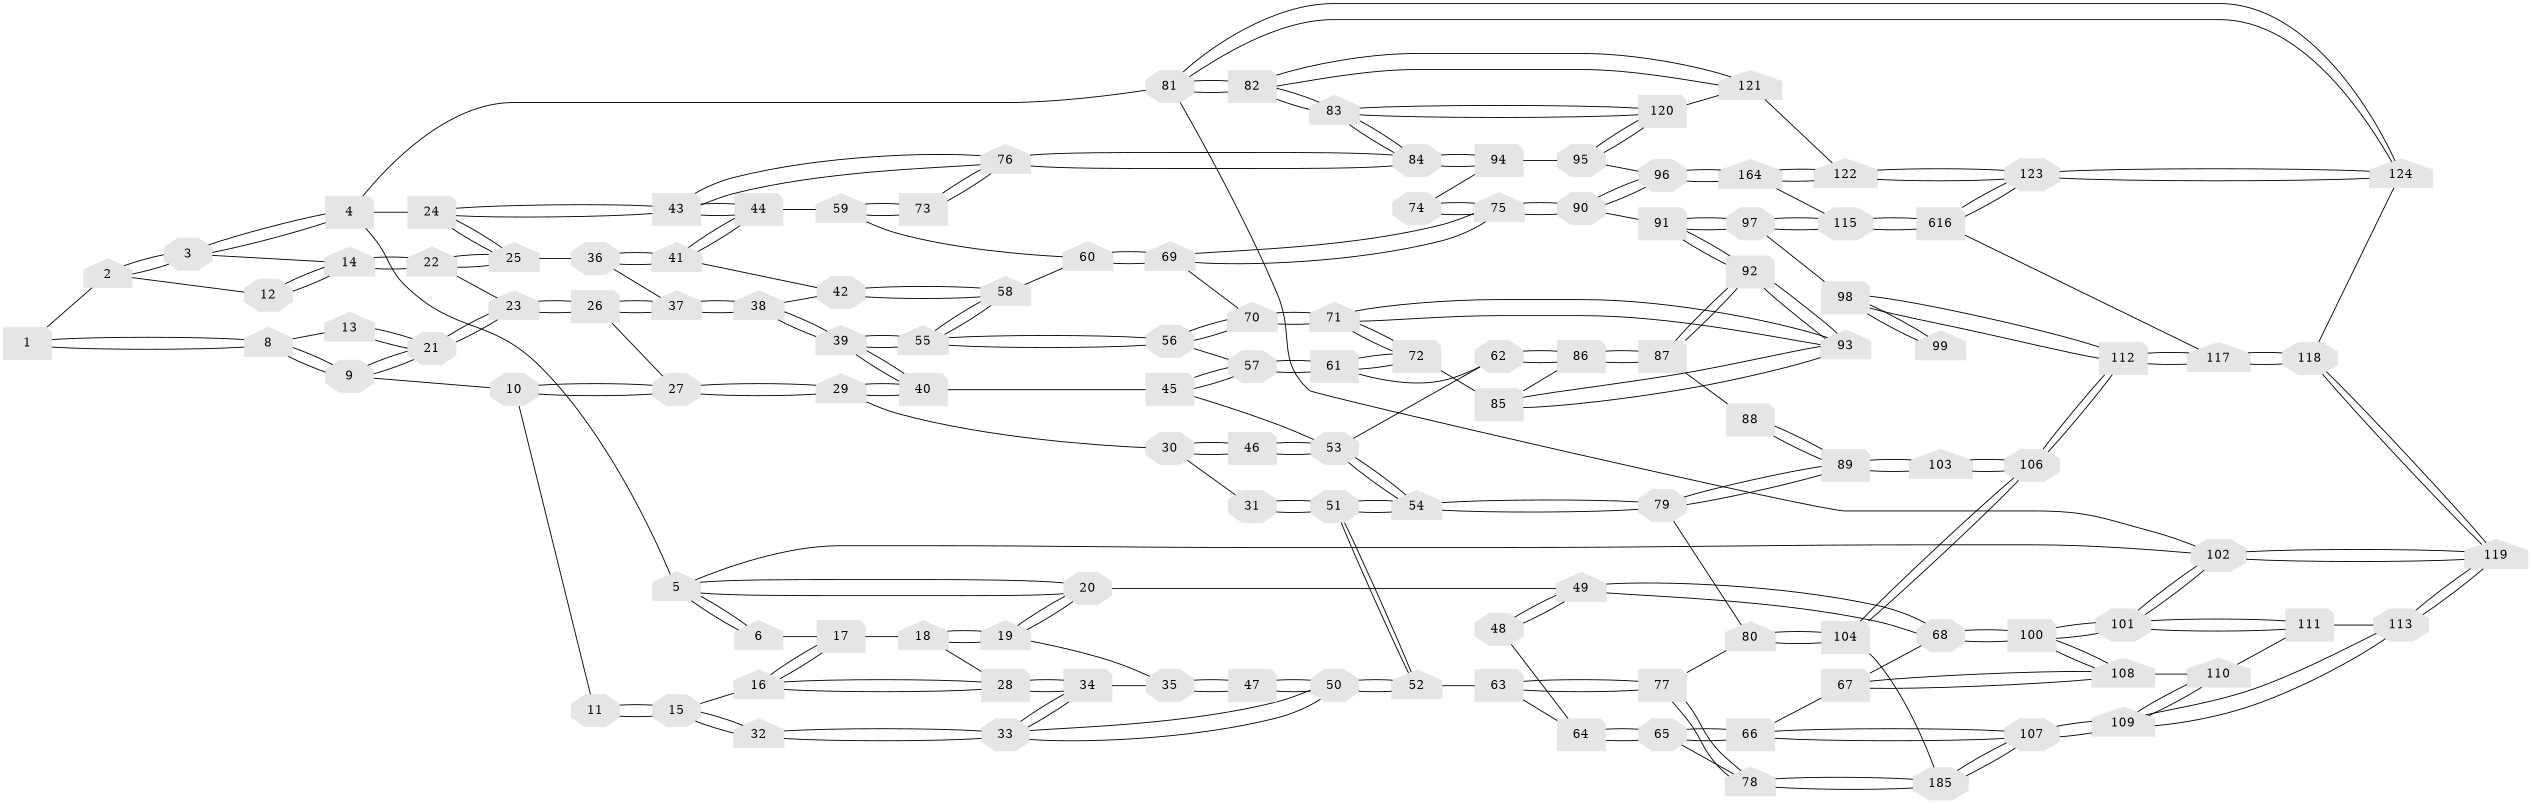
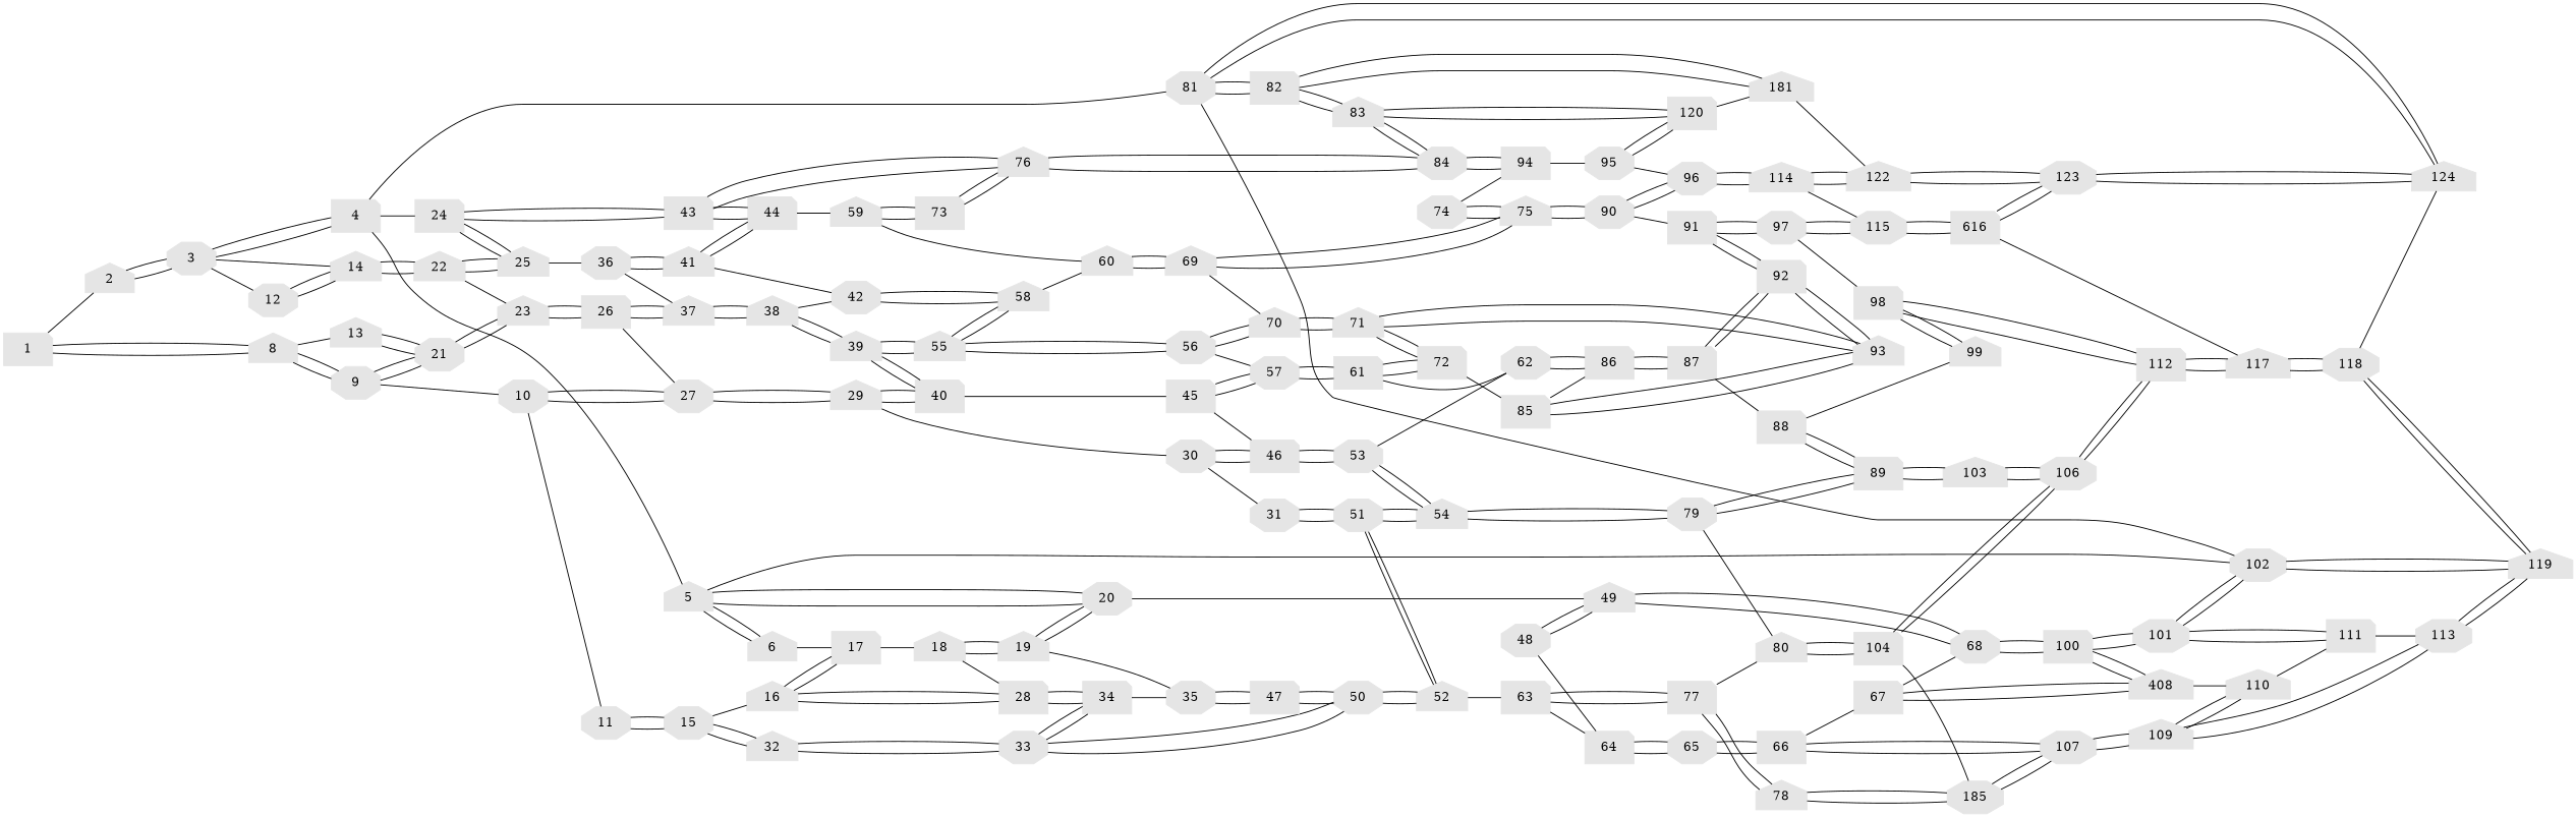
  graph {
    rankdir=LR
    node [color=gray90 shape=house style=filled]
    1 [shape=note]
    2
    8
    3 [shape=octagon]
    12 [shape=octagon]
    9 [shape=octagon]
    13
    4 [shape=note]
    14
    5
    24 [shape=note]
    81 [shape=octagon]
    22
    6
    20 [shape=octagon]
    102 [shape=octagon]
    25
    43 [shape=note]
    82 [shape=note]
    124
    17 [shape=note]
    49
    119
    18
    11 [shape=octagon]
    15 [shape=octagon]
    10 [shape=octagon]
    21 [shape=octagon]
    27 [shape=octagon]
    23
    29
    16
    32
    28 [shape=note]
    33 [shape=octagon]
    34 [shape=note]
    19
    35 [shape=octagon]
    47 [shape=note]
    68 [shape=octagon]
    26 [shape=note]
    36 [shape=octagon]
    37
    44 [shape=note]
    76
    41
    38
    30 [shape=octagon]
    40 [shape=note]
    31 [shape=octagon]
    46 [shape=note]
    45 [shape=note]
    51 [shape=octagon]
    53 [shape=octagon]
    52
    54
    50 [shape=octagon]
    42 [shape=octagon]
    39
    55
    58
    56 [shape=octagon]
    57 [shape=octagon]
    59
    60
    84 [shape=octagon]
    73 [shape=note]
    61 [shape=note]
    62 [shape=octagon]
    48 [shape=octagon]
    64 [shape=note]
    65 [shape=octagon]
    100 [shape=note]
    63 [shape=note]
    79 [shape=octagon]
    77 [shape=note]
    86 [shape=note]
    80
    89 [shape=note]
    70
    71
    72 [shape=note]
    69
    75
    85 [shape=note]
    87 [shape=note]
    78
    66 [shape=note]
    67 [shape=note]
    107 [shape=octagon]
    n91 [label=185 shape=octagon]
-   108
+   108 [label=408]
    109
    110
    101 [shape=octagon]
    90 [shape=octagon]
    93
    74 [shape=octagon]
    94 [shape=note]
    95 [shape=octagon]
    91 [shape=note]
    96 [shape=octagon]
    104 [shape=note]
    103
    106 [shape=octagon]
    83
-   121
+   121 [label=181]
    120 [shape=note]
    122
    88 [shape=note]
    92 [shape=note]
    99
    97 [shape=octagon]
-   114 [label=164]
+   114
    98 [shape=note]
    115 [shape=octagon]
    112 [shape=note]
    n118 [label=616 shape=note]
    117
    111 [shape=note]
    113 [shape=octagon]
    118 [shape=octagon]
    123 [shape=octagon]
    1 -- 2
    1 -- 8
    1 -- 8
    2 -- 3
    2 -- 3
-   2 -- 12
+   3 -- 12
    8 -- 9
    8 -- 9
    8 -- 13
    3 -- 4
    3 -- 4
    3 -- 14
    12 -- 14
    12 -- 14
    9 -- 10
    9 -- 21
    9 -- 21
    13 -- 21
    13 -- 21
    4 -- 5
    4 -- 24
    4 -- 81
    14 -- 22
    14 -- 22
    5 -- 6
    5 -- 6
    5 -- 20
    5 -- 20
    5 -- 102
    24 -- 25
    24 -- 25
    24 -- 43
    24 -- 43
    81 -- 102
    81 -- 82
    81 -- 82
    81 -- 124
    81 -- 124
    22 -- 25
    22 -- 25
    22 -- 23
    6 -- 17
    20 -- 49
    102 -- 119
    102 -- 119
    25 -- 36
    43 -- 44
    43 -- 44
    43 -- 76
    43 -- 76
    82 -- 83
    82 -- 83
    82 -- 121
    82 -- 121
    17 -- 18
    49 -- 68
    49 -- 68
    18 -- 28
    18 -- 19
    18 -- 19
    11 -- 15
    11 -- 15
    15 -- 16
    15 -- 32
    15 -- 32
    10 -- 11
    10 -- 27
    10 -- 27
    21 -- 23
    21 -- 23
    27 -- 29
    27 -- 29
    23 -- 26
    23 -- 26
    29 -- 30
    29 -- 40
    29 -- 40
    16 -- 17
    16 -- 17
    16 -- 28
    16 -- 28
    32 -- 33
    32 -- 33
    28 -- 34
    28 -- 34
    33 -- 34
    33 -- 34
    33 -- 50
    33 -- 50
    34 -- 35
    19 -- 20
    19 -- 20
    19 -- 35
    35 -- 47
    35 -- 47
    47 -- 50
    47 -- 50
    68 -- 100
    68 -- 100
    26 -- 27
    26 -- 37
    26 -- 37
    36 -- 37
    36 -- 41
    36 -- 41
    37 -- 38
    37 -- 38
    44 -- 59
    76 -- 84
    76 -- 84
    41 -- 44
    41 -- 44
    41 -- 42
    38 -- 42
    38 -- 39
    38 -- 39
    30 -- 31
    30 -- 46
    30 -- 46
    40 -- 45
    31 -- 51
    31 -- 51
    46 -- 53
    46 -- 53
-   45 -- 53
+   45 -- 46
    45 -- 57
    45 -- 57
    51 -- 52
    51 -- 52
    51 -- 54
    51 -- 54
    53 -- 54
    53 -- 54
    53 -- 62
    52 -- 63
    54 -- 79
    54 -- 79
    50 -- 52
    50 -- 52
    42 -- 58
    42 -- 58
    39 -- 40
    39 -- 40
    39 -- 55
    39 -- 55
    55 -- 58
    55 -- 58
    55 -- 56
    55 -- 56
    58 -- 60
    56 -- 57
    56 -- 70
    56 -- 70
    57 -- 61
    57 -- 61
    59 -- 60
    59 -- 73
    59 -- 73
    60 -- 69
    60 -- 69
    84 -- 94
    84 -- 94
    73 -- 76
    73 -- 76
    61 -- 62
    61 -- 72
    61 -- 72
    62 -- 86
    62 -- 86
    48 -- 49
    48 -- 49
    48 -- 64
    64 -- 65
    64 -- 65
-   65 -- 78
    65 -- 66
    65 -- 66
    100 -- 108
    100 -- 108
    100 -- 101
    100 -- 101
    63 -- 64
    63 -- 77
    63 -- 77
    79 -- 80
    79 -- 89
    79 -- 89
    77 -- 80
    77 -- 78
    77 -- 78
    86 -- 87
    86 -- 87
    80 -- 104
    80 -- 104
    89 -- 103
    89 -- 103
    70 -- 71
    70 -- 71
    71 -- 72
    71 -- 72
    71 -- 93
    71 -- 93
    72 -- 85
    69 -- 70
    69 -- 75
    69 -- 75
    75 -- 90
    75 -- 90
    85 -- 86
    85 -- 93
    85 -- 93
    87 -- 88
    87 -- 92
    87 -- 92
    78 -- n91
    78 -- n91
    66 -- 67
    66 -- 107
    66 -- 107
    67 -- 68
    67 -- 108
    67 -- 108
    107 -- 109
    107 -- 109
    n91 -- 107
    n91 -- 107
    108 -- 110
    109 -- 110
    109 -- 110
    109 -- 113
    109 -- 113
    110 -- 111
    101 -- 102
    101 -- 102
    101 -- 111
    101 -- 111
    90 -- 91
    90 -- 96
    90 -- 96
    74 -- 75
    74 -- 75
    74 -- 94
    94 -- 95
    95 -- 96
    95 -- 120
    95 -- 120
    91 -- 92
    91 -- 92
    91 -- 97
    91 -- 97
    96 -- 114
    96 -- 114
    104 -- n91
    104 -- 106
    104 -- 106
    103 -- 106
    103 -- 106
    106 -- 112
    106 -- 112
    83 -- 84
    83 -- 84
    83 -- 120
    83 -- 120
    121 -- 122
    120 -- 121
    122 -- 123
    122 -- 123
    88 -- 89
    88 -- 89
+   88 -- 99
    92 -- 93
    92 -- 93
    97 -- 98
    97 -- 115
    97 -- 115
    114 -- 122
    114 -- 122
    114 -- 115
    98 -- 99
    98 -- 99
    98 -- 112
    98 -- 112
    115 -- n118
    115 -- n118
    112 -- 117
    112 -- 117
    n118 -- 117
    n118 -- 123
    n118 -- 123
    117 -- 118
    117 -- 118
    111 -- 113
    113 -- 119
    113 -- 119
    118 -- 124
    118 -- 119
    118 -- 119
    123 -- 124
    123 -- 124
  }
